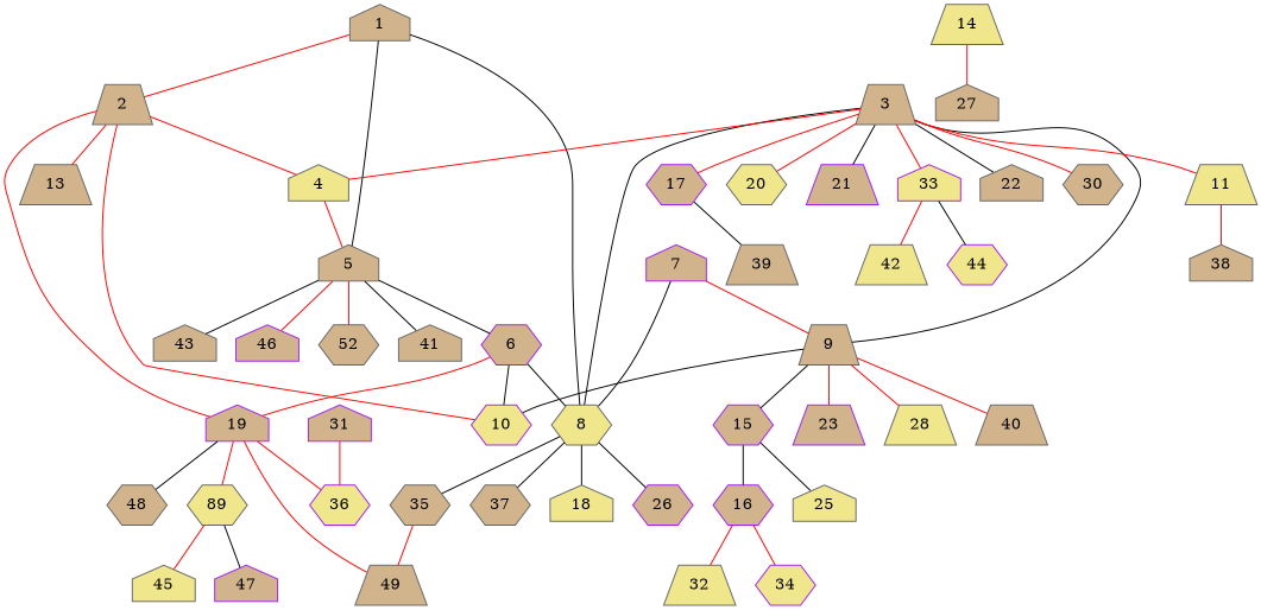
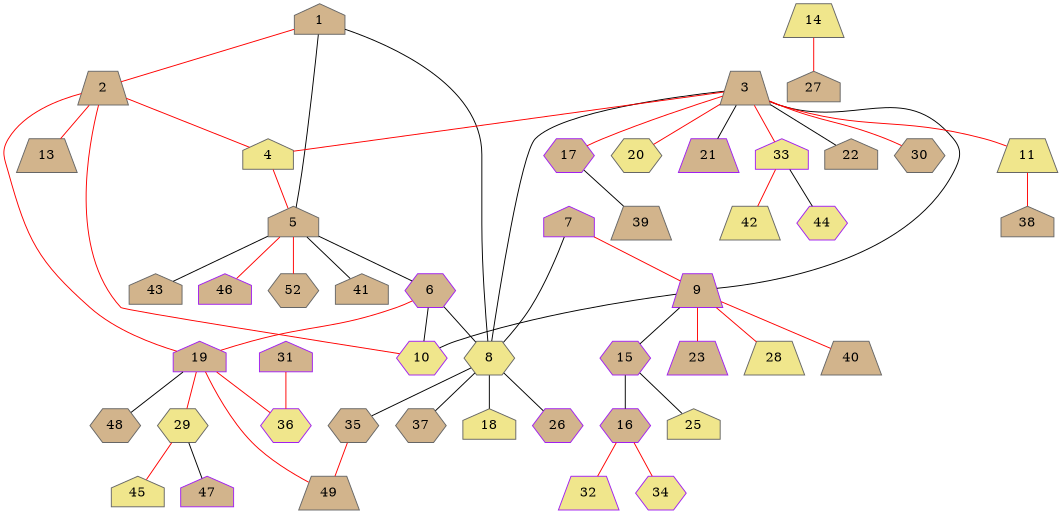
  graph {
    fontname="DejaVu Serif"
    node [color=gray40 fillcolor=tan fontname="DejaVu Serif" shape=house style=filled]
    edge [color=red fontname="DejaVu Serif"]
    2 [shape=trapezium]
    1
    5
    8 [fillcolor=khaki shape=hexagon]
    4 [fillcolor=khaki]
    10 [color=purple fillcolor=khaki shape=hexagon]
    13 [shape=trapezium]
    19 [color=purple]
    6 [color=purple shape=hexagon]
    n10 [label=52 shape=hexagon]
    41
    43
    46 [color=purple]
    18 [fillcolor=khaki]
    26 [color=purple shape=hexagon]
    35 [shape=hexagon]
    37 [shape=hexagon]
-   29 [fillcolor=khaki shape=hexagon label=89]
+   29 [fillcolor=khaki shape=hexagon]
    48 [shape=hexagon]
    49 [shape=trapezium]
    36 [color=purple fillcolor=khaki shape=hexagon]
    3 [shape=trapezium]
-   9 [shape=trapezium]
+   9 [color=purple shape=trapezium]
    11 [fillcolor=khaki shape=trapezium]
    17 [color=purple shape=hexagon]
    20 [fillcolor=khaki shape=hexagon]
    21 [color=purple shape=trapezium]
    22
    30 [shape=hexagon]
    33 [color=purple fillcolor=khaki]
    15 [color=purple shape=hexagon]
    23 [color=purple shape=trapezium]
    28 [fillcolor=khaki shape=trapezium]
    40 [shape=trapezium]
    38
    39 [shape=trapezium]
    42 [fillcolor=khaki shape=trapezium]
    44 [color=purple fillcolor=khaki shape=hexagon]
    7 [color=purple]
    14 [fillcolor=khaki shape=trapezium]
    27
    16 [color=purple shape=hexagon]
    25 [fillcolor=khaki]
-   32 [fillcolor=khaki shape=trapezium]
+   32 [color=purple fillcolor=khaki shape=trapezium]
    34 [color=purple fillcolor=khaki shape=hexagon]
    45 [fillcolor=khaki]
    47 [color=purple]
    31 [color=purple]
    2 -- 4
    2 -- 10
    2 -- 13
    2 -- 19
    1 -- 2
    1 -- 5 [color=black]
    1 -- 8 [color=black]
    5 -- 6 [color=black]
    5 -- n10
    5 -- 41 [color=black]
    5 -- 43 [color=black]
    5 -- 46
    8 -- 18 [color=black]
    8 -- 26 [color=black]
    8 -- 35 [color=black]
    8 -- 37 [color=black]
    4 -- 5
    19 -- 29
    19 -- 48 [color=black]
    19 -- 49
    19 -- 36
    6 -- 8 [color=black]
    6 -- 10 [color=black]
    6 -- 19
    35 -- 49
    29 -- 45
    29 -- 47 [color=black]
    3 -- 8 [color=black]
    3 -- 4
    3 -- 9 [color=black]
    3 -- 11
    3 -- 17
    3 -- 20
    3 -- 21 [color=black]
    3 -- 22 [color=black]
    3 -- 30
    3 -- 33
    9 -- 10 [color=black]
    9 -- 15 [color=black]
    9 -- 23
    9 -- 28
    9 -- 40
    11 -- 38
    17 -- 39 [color=black]
    33 -- 42
    33 -- 44 [color=black]
    15 -- 16 [color=black]
    15 -- 25 [color=black]
    7 -- 8 [color=black]
    7 -- 9
    14 -- 27
    16 -- 32
    16 -- 34
    31 -- 36
  }
